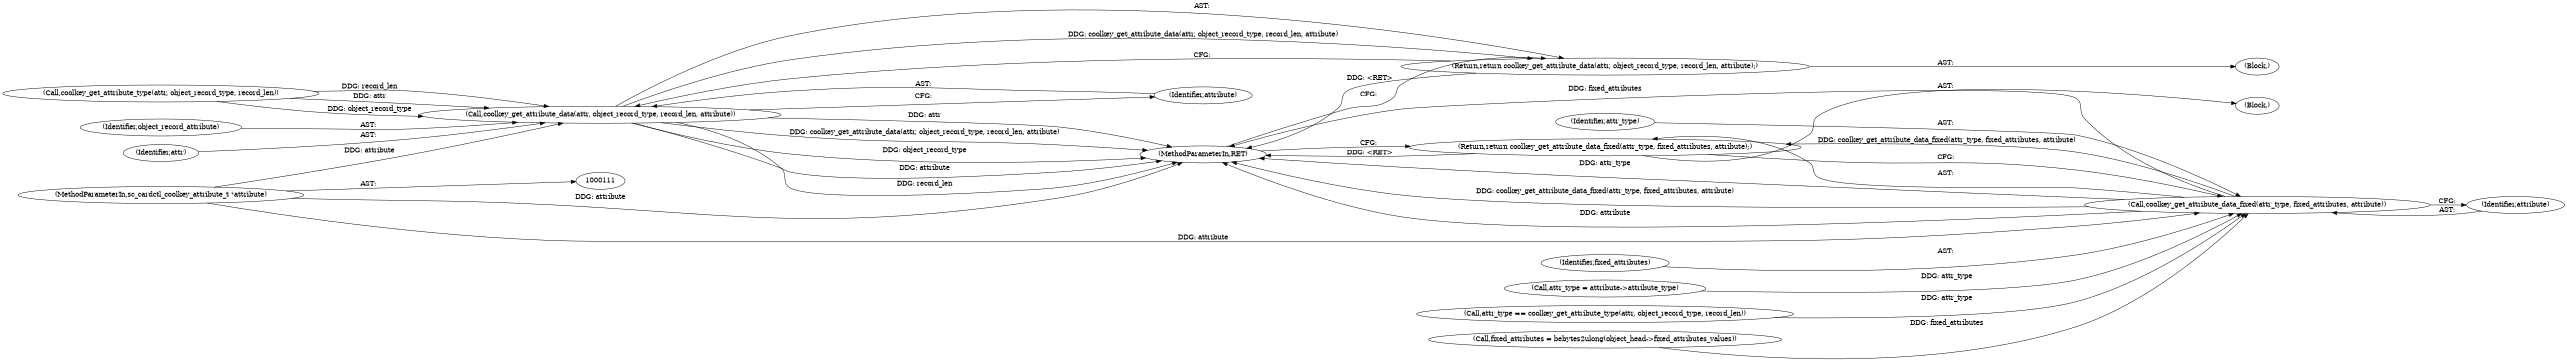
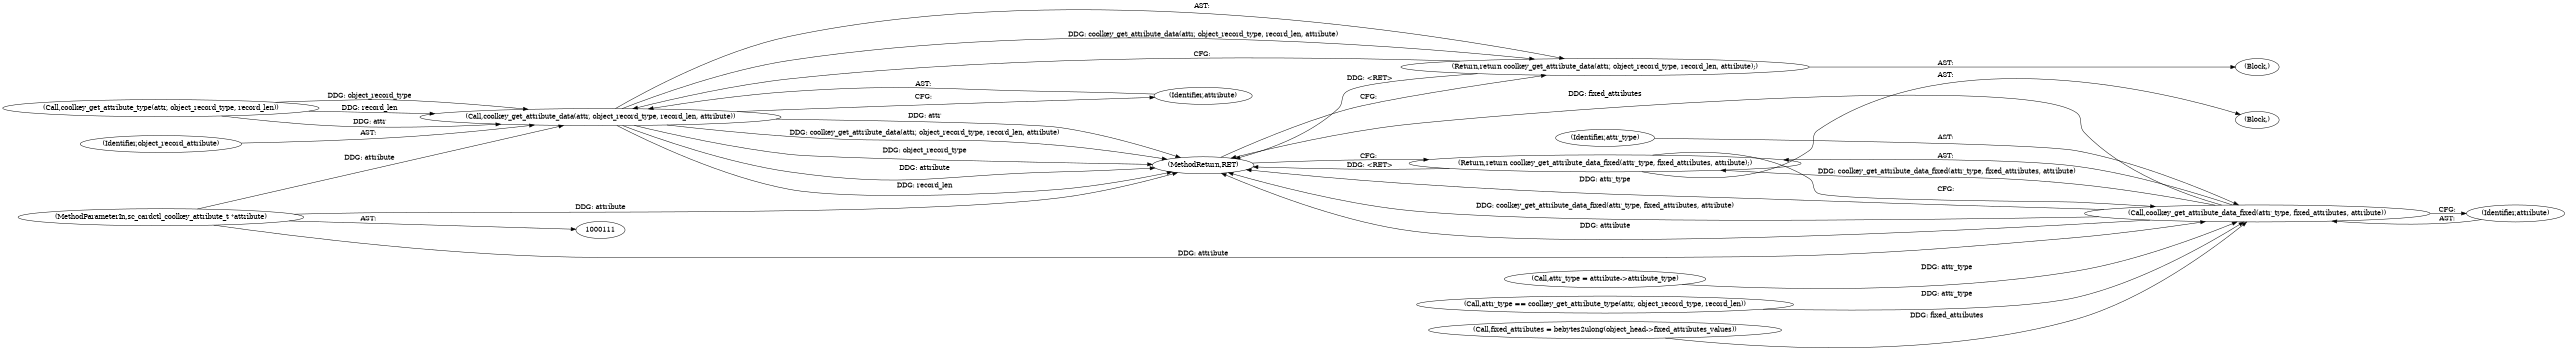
  digraph {
    rankdir=LR
    n1 [label="(MethodParameterIn,sc_cardctl_coolkey_attribute_t *attribute)"]
    n2 [label="(Call,coolkey_get_attribute_data(attr, object_record_type, record_len, attribute))"]
    n3 [label="(Call,coolkey_get_attribute_data_fixed(attr_type, fixed_attributes, attribute))"]
-   n4 [label="(MethodParameterIn,RET)"]
+   n4 [label="(MethodReturn,RET)"]
    1000111
    n6 [label="(Return,return coolkey_get_attribute_data(attr, object_record_type, record_len, attribute);)"]
    n7 [label="(Identifier,attribute)"]
    n8 [label="(Return,return coolkey_get_attribute_data_fixed(attr_type, fixed_attributes, attribute);)"]
    n9 [label="(Identifier,attribute)"]
    n10 [label="(Block,)"]
    n11 [label="(Block,)"]
-   n12 [label="(Identifier,fixed_attributes)"]
-   n13 [label="(Identifier,attr)"]
    n14 [label="(Call,attr_type = attribute->attribute_type)"]
    n15 [label="(Call,attr_type == coolkey_get_attribute_type(attr, object_record_type, record_len))"]
    n16 [label="(Call,fixed_attributes = bebytes2ulong(object_head->fixed_attributes_values))"]
    n17 [label="(Call,coolkey_get_attribute_type(attr, object_record_type, record_len))"]
    n18 [label="(Identifier,attr_type)"]
    n19 [label="(Identifier,object_record_attribute)"]
    n1 -> n2 [label="DDG: attribute"]
    n1 -> n3 [label="DDG: attribute"]
    n1 -> n4 [label="DDG: attribute"]
    n1 -> 1000111 [label="AST: "]
    n2 -> n4 [label="DDG: attr"]
    n2 -> n4 [label="DDG: coolkey_get_attribute_data(attr, object_record_type, record_len, attribute)"]
    n2 -> n4 [label="DDG: object_record_type"]
    n2 -> n4 [label="DDG: attribute"]
    n2 -> n4 [label="DDG: record_len"]
    n2 -> n6 [label="AST: "]
    n2 -> n6 [label="DDG: coolkey_get_attribute_data(attr, object_record_type, record_len, attribute)"]
    n2 -> n7 [label="CFG: "]
    n3 -> n4 [label="DDG: attr_type"]
    n3 -> n4 [label="DDG: coolkey_get_attribute_data_fixed(attr_type, fixed_attributes, attribute)"]
    n3 -> n4 [label="DDG: attribute"]
    n3 -> n4 [label="DDG: fixed_attributes"]
    n3 -> n8 [label="AST: "]
    n3 -> n8 [label="DDG: coolkey_get_attribute_data_fixed(attr_type, fixed_attributes, attribute)"]
    n3 -> n9 [label="CFG: "]
    n4 -> n6 [label="CFG: "]
    n4 -> n8 [label="CFG: "]
    n6 -> n2 [label="CFG: "]
    n6 -> n4 [label="DDG: <RET>"]
    n6 -> n10 [label="AST: "]
    n7 -> n2 [label="AST: "]
    n8 -> n3 [label="CFG: "]
    n8 -> n4 [label="DDG: <RET>"]
    n8 -> n11 [label="AST: "]
    n9 -> n3 [label="AST: "]
-   n12 -> n3 [label="AST: "]
-   n13 -> n2 [label="AST: "]
    n14 -> n3 [label="DDG: attr_type"]
    n15 -> n3 [label="DDG: attr_type"]
    n16 -> n3 [label="DDG: fixed_attributes"]
    n17 -> n2 [label="DDG: attr"]
    n17 -> n2 [label="DDG: object_record_type"]
    n17 -> n2 [label="DDG: record_len"]
    n18 -> n3 [label="AST: "]
    n19 -> n2 [label="AST: "]
  }
